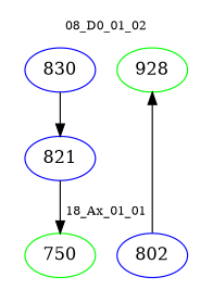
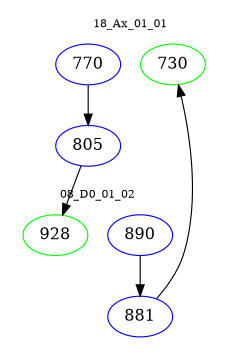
  digraph {
    node [color=blue]
    edge [color=black]
-   n2 [color=green label=750]
-   n3 [label=802]
-   n4 [label=830]
-   n5 [label=821]
+   n1 [label=770]
+   n2 [color=green label=730]
+   n3 [label=805]
+   n4 [label=890]
+   n5 [label=881]
    n6 [color=green label=928]
    subgraph cluster_1 {
      color=white
      fontsize=10
      label="18_Ax_01_01"
+     n1
      n2
      n3
    }
    subgraph cluster_2 {
      color=white
      fontsize=10
      label="08_D0_01_02"
      n4
      n5
      n6
    }
+   n1 -> n3
    n3 -> n6
    n4 -> n5
    n5 -> n2
  }
